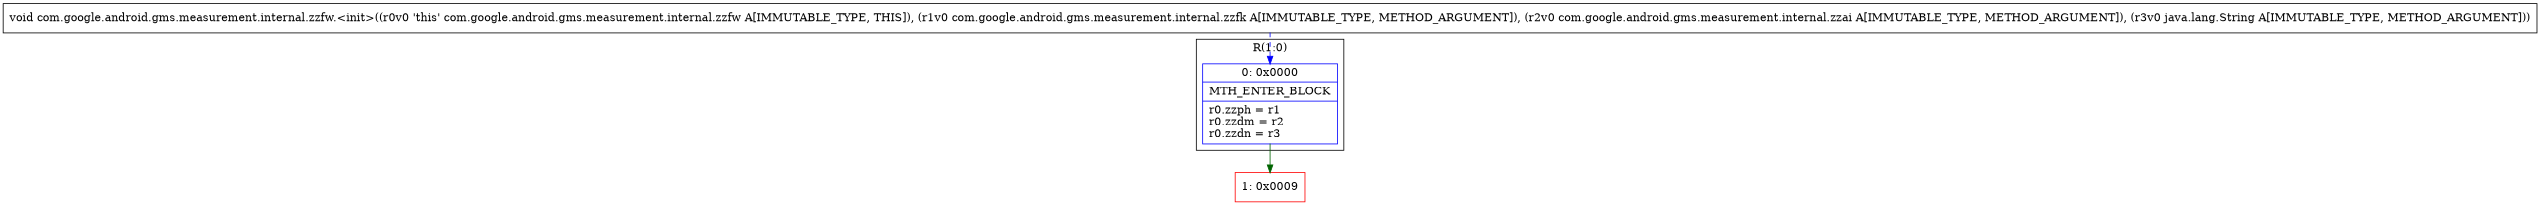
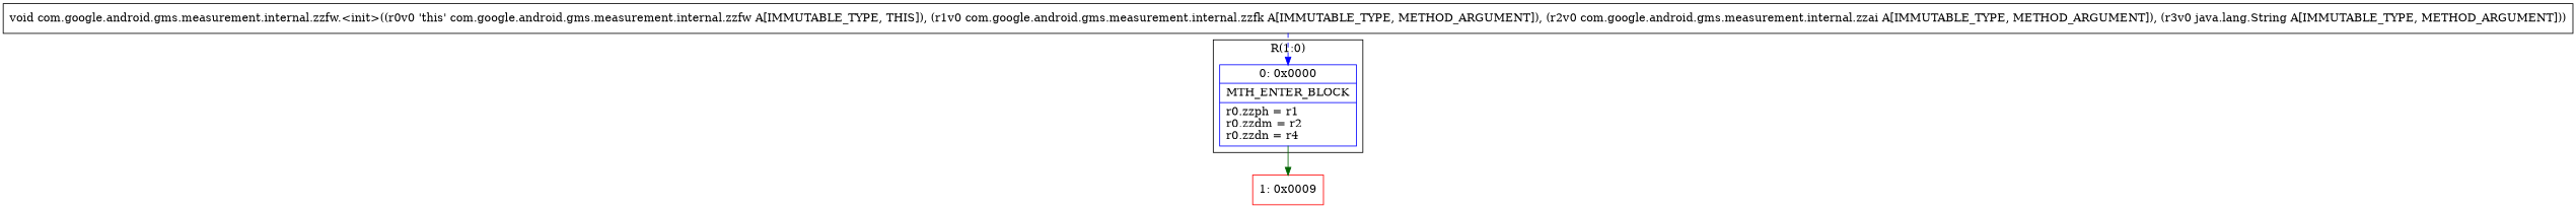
  digraph {
    node [shape=record]
-   n1 [color=blue label="{0\:\ 0x0000|MTH_ENTER_BLOCK\l|r0.zzph = r1\lr0.zzdm = r2\lr0.zzdn = r3\l}"]
+   n1 [color=blue label="{0\:\ 0x0000|MTH_ENTER_BLOCK\l|r0.zzph = r1\lr0.zzdm = r2\lr0.zzdn = r4\l}"]
    n2 [color=red label="{1\:\ 0x0009}"]
    n3 [label="{void com.google.android.gms.measurement.internal.zzfw.\<init\>((r0v0 'this' com.google.android.gms.measurement.internal.zzfw A[IMMUTABLE_TYPE, THIS]), (r1v0 com.google.android.gms.measurement.internal.zzfk A[IMMUTABLE_TYPE, METHOD_ARGUMENT]), (r2v0 com.google.android.gms.measurement.internal.zzai A[IMMUTABLE_TYPE, METHOD_ARGUMENT]), (r3v0 java.lang.String A[IMMUTABLE_TYPE, METHOD_ARGUMENT])) }"]
    subgraph cluster_1 {
      label="R(1:0)"
      n1
    }
    n1 -> n2 [color=darkgreen style=solid]
    n3 -> n1 [color=blue style=dashed]
  }
